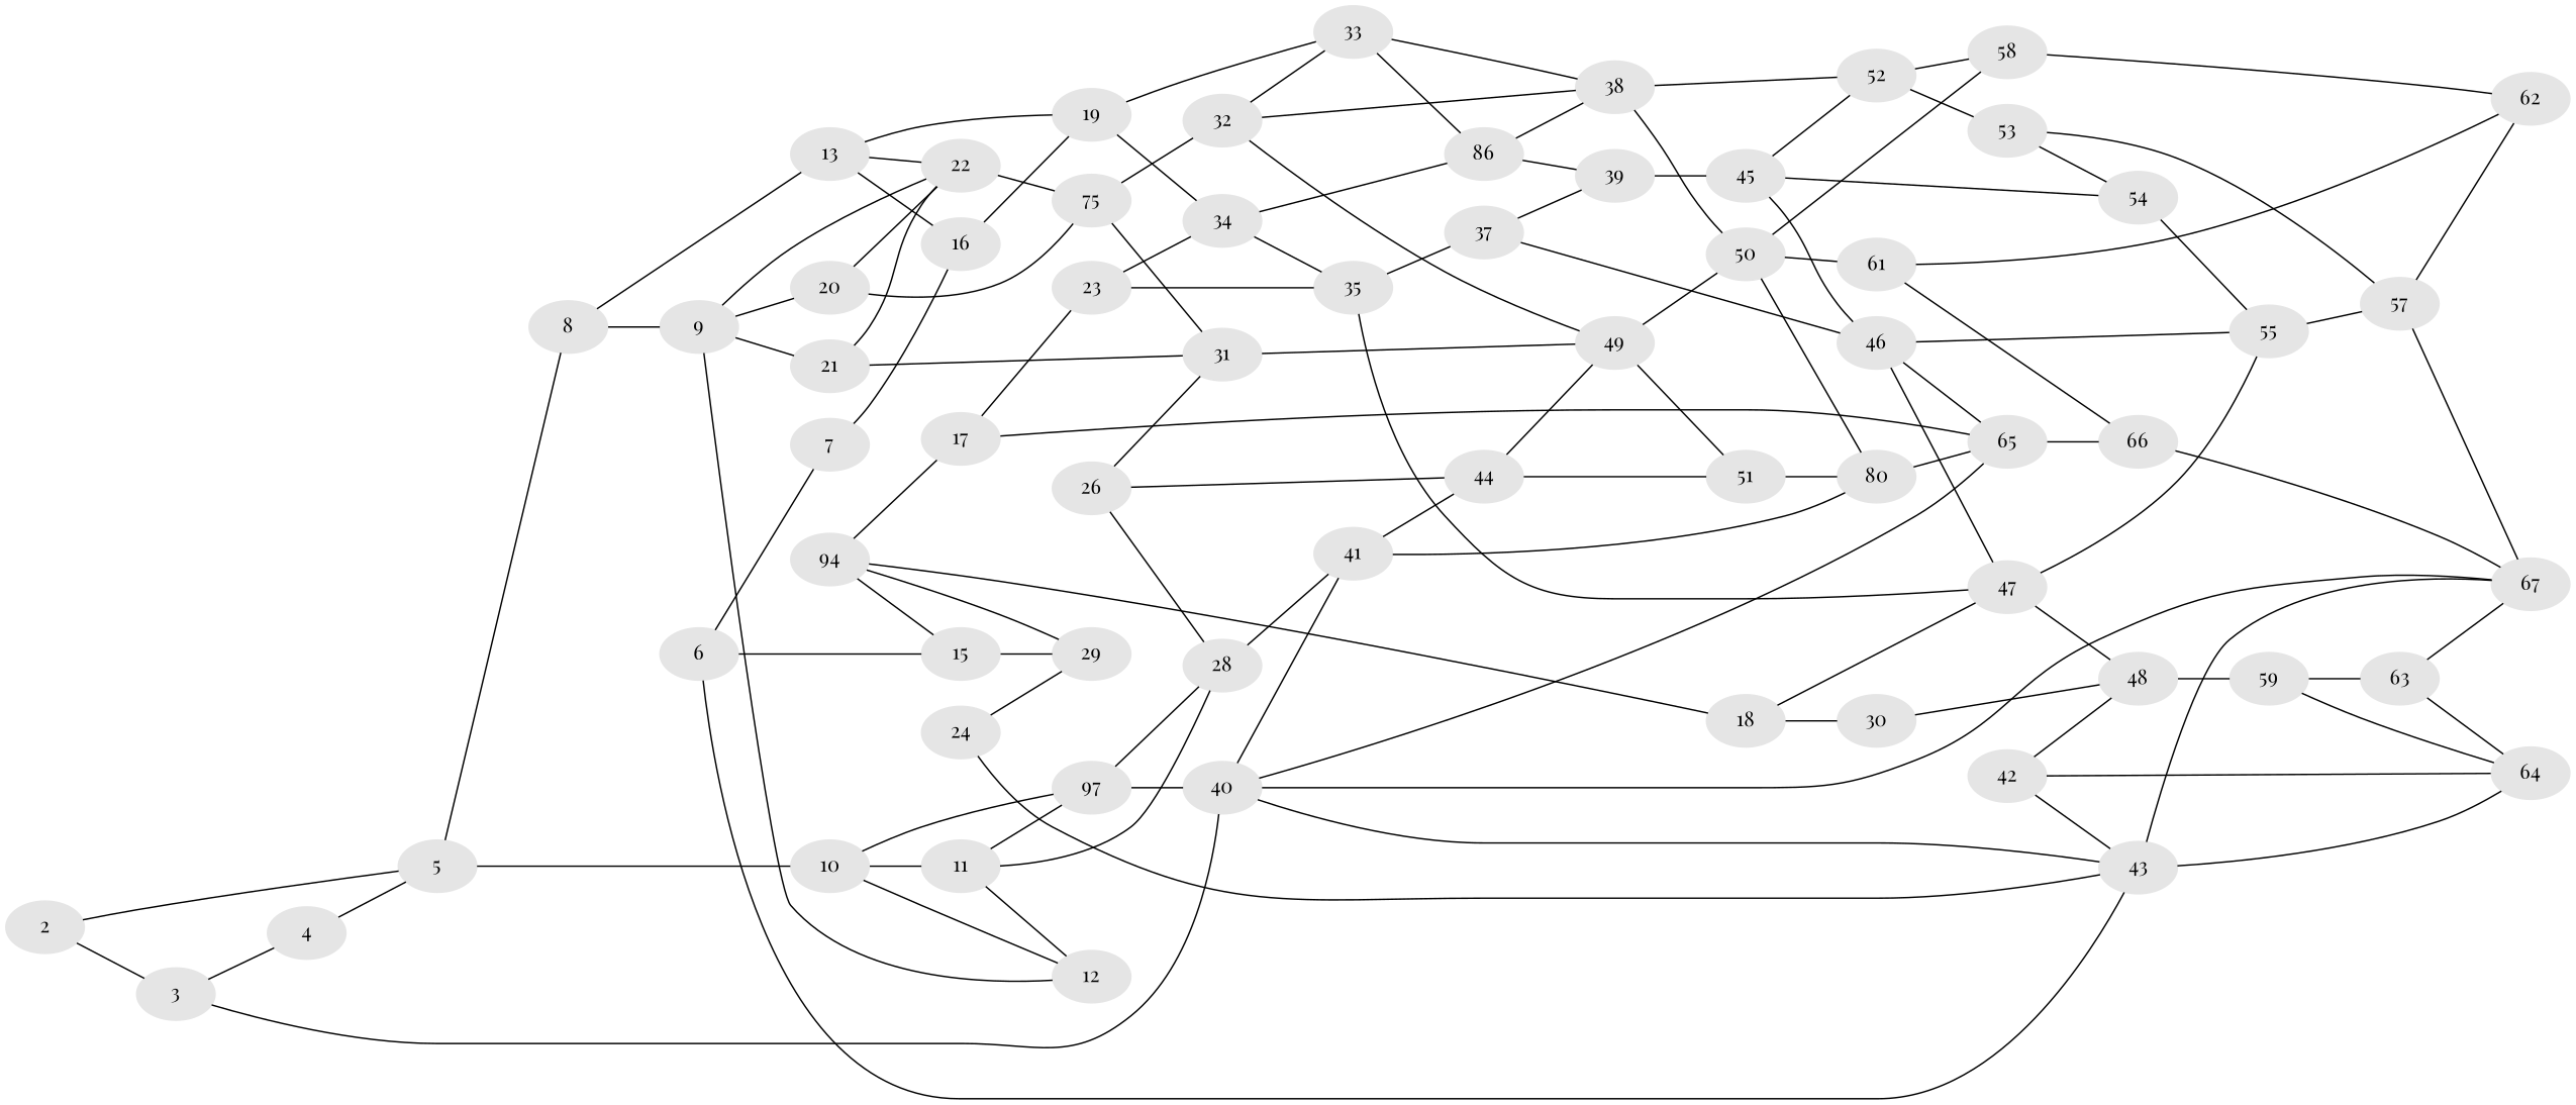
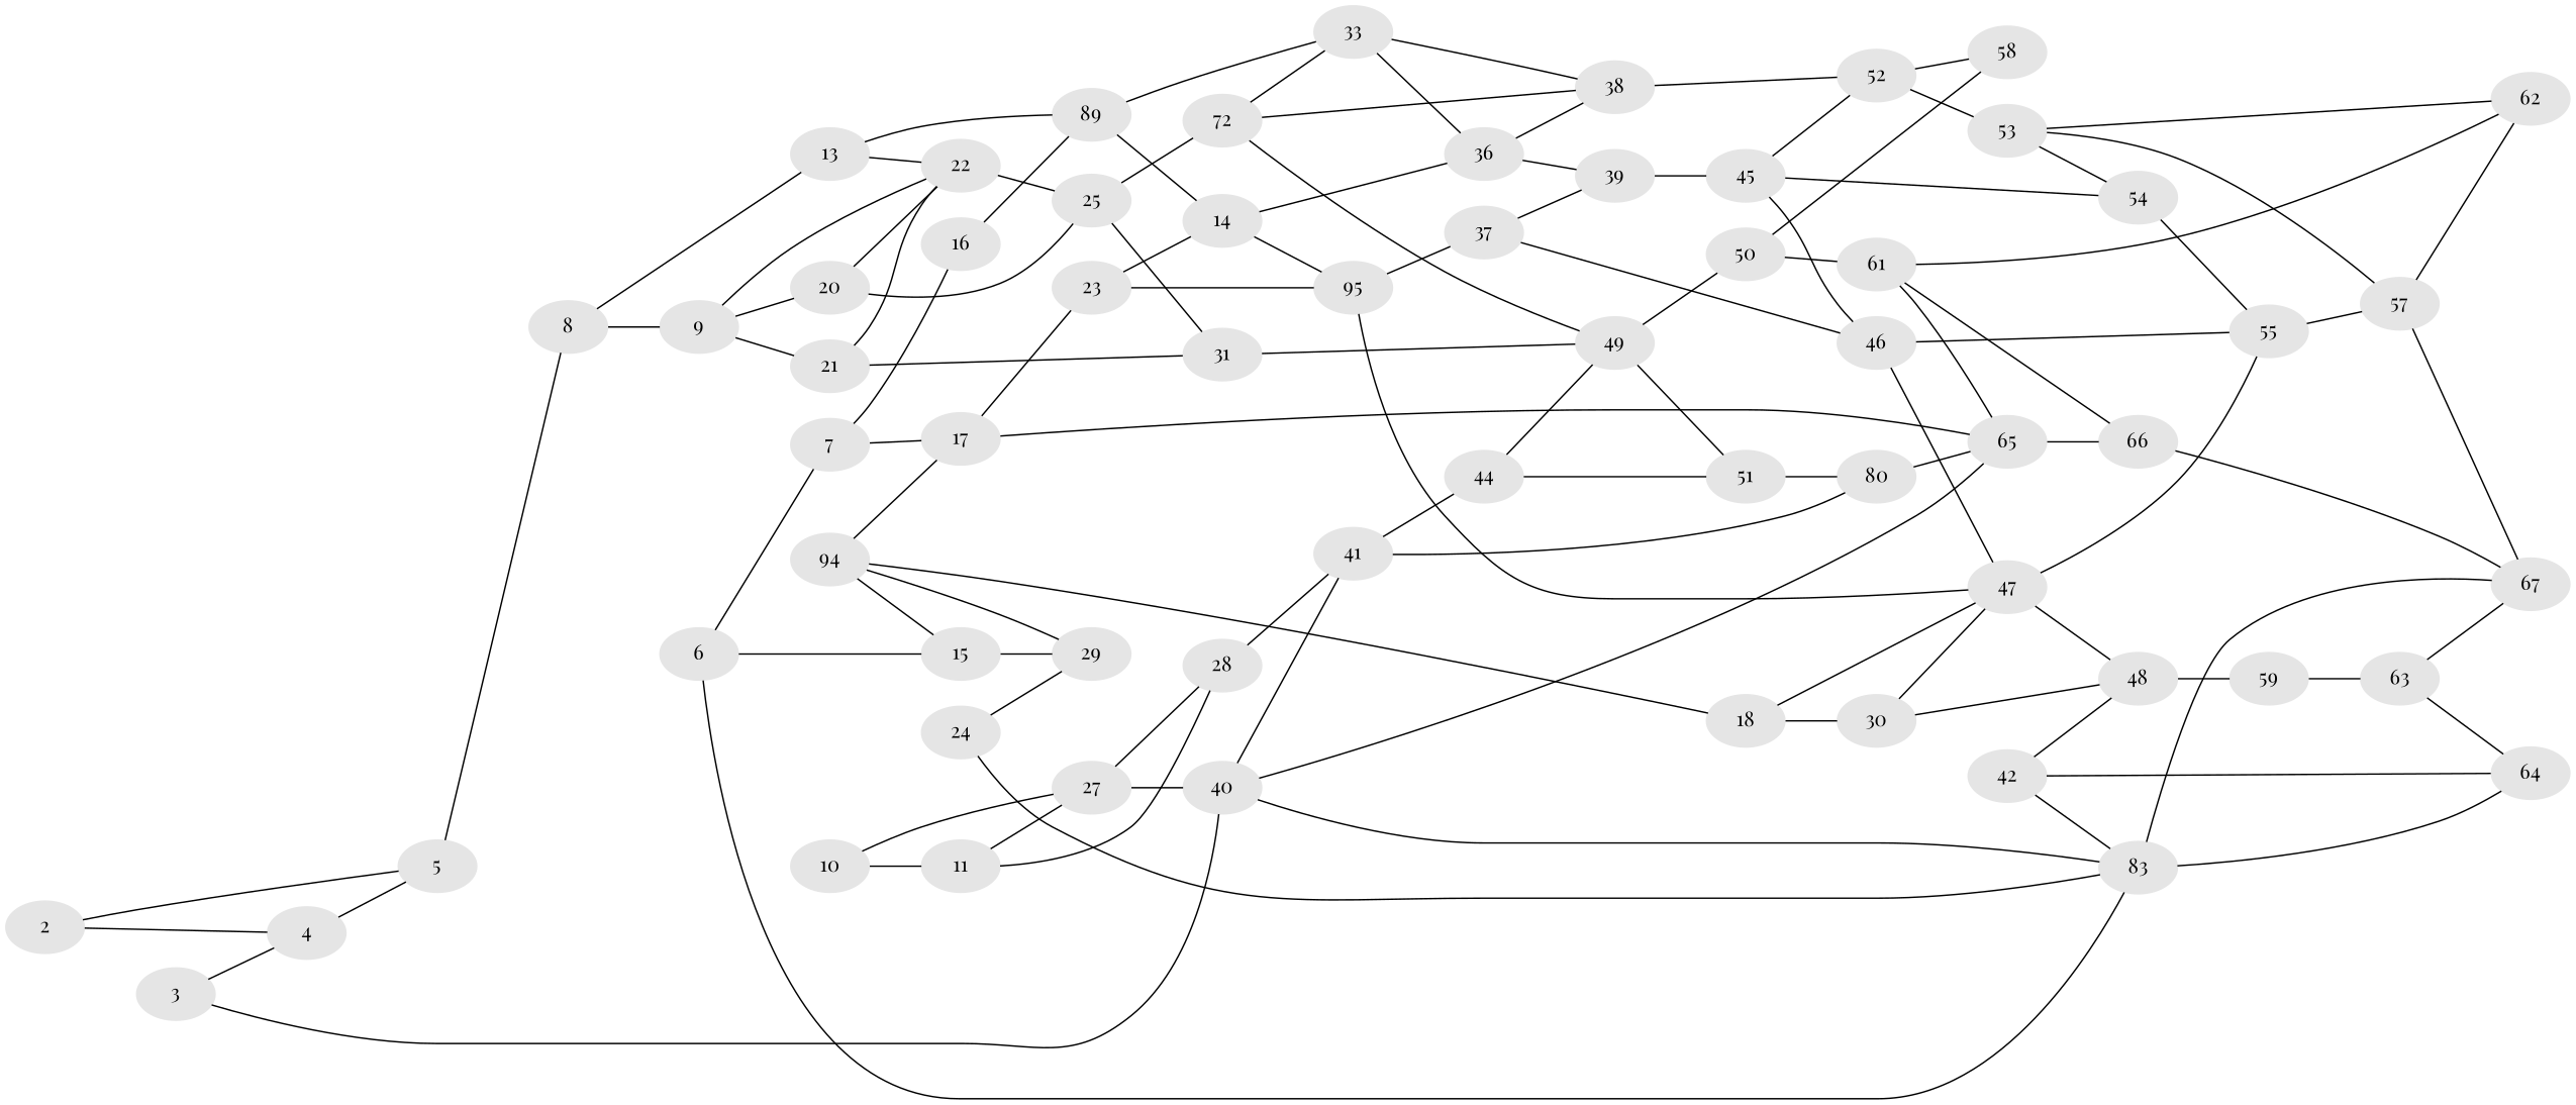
  graph {
    fontname="Playfair Display"
    rankdir=LR
    node [color=gray90 fontname="Playfair Display" style=filled]
    edge [fontname="Playfair Display" weight=1.0]
    2
    4
    5
    3
    40
    8
    10
    7
    16
    17
-   43
+   43 [label=83]
    41
    65
    67
    9
    13
-   12
    11
-   27 [label=97]
+   27
    6
    15
    29
    64
-   19
+   19 [label=89]
    23
    20
    22
    21
-   25 [label=75]
+   25
    28
    31
    33
-   34
+   34 [label=14]
    n34 [label=94]
    18
    30
    47
    24
-   35
+   35 [label=95]
    48
    55
    38
-   36 [label=86]
-   32
+   36
+   32 [label=72]
    49
    37
-   26
    44
    51
    n50 [label=80]
    42
    59
    50
    52
    39
    46
    45
    58
    61
    53
    54
    66
    57
    63
    62
-   2 -- 3
+   2 -- 4
    2 -- 5
    4 -- 5
    5 -- 8
-   5 -- 10
    3 -- 4
    3 -- 40
    40 -- 43
    40 -- 41
    40 -- 65
-   40 -- 67
    8 -- 9
    8 -- 13
-   10 -- 12
    10 -- 11
    10 -- 27
    7 -- 16
+   7 -- 17
    16 -- 19
    17 -- 65
    17 -- 23
    43 -- 67
    43 -- 64
    41 -- 44
    41 -- n50
    65 -- 66
-   9 -- 12
    9 -- 20
    9 -- 22
    9 -- 21
-   13 -- 16
    13 -- 19
    13 -- 22
-   11 -- 12
    11 -- 27
    11 -- 28
    27 -- 40
    27 -- 28
    6 -- 7
    6 -- 43
    6 -- 15
    15 -- 29
    19 -- 33
    19 -- 34
    23 -- 34
    23 -- 35
    20 -- 22
    20 -- 25
    22 -- 25
    21 -- 22
    21 -- 31
    25 -- 31
    25 -- 32
    28 -- 41
    31 -- 49
    33 -- 38
    33 -- 36
    34 -- 35
    34 -- 36
    n34 -- 17
    n34 -- 15
    n34 -- 29
    n34 -- 18
    18 -- 30
    18 -- 47
+   30 -- 47
    30 -- 48
    47 -- 48
    47 -- 55
    24 -- 43
    24 -- 29
    35 -- 47
    35 -- 37
    48 -- 59 [weight=2.0]
    55 -- 57
-   38 -- 50
    38 -- 52
    36 -- 38
    36 -- 39
    32 -- 33
    32 -- 38
    32 -- 49
    49 -- 51
    49 -- 50 [weight=2.0]
    37 -- 39
    37 -- 46
-   26 -- 28
-   26 -- 31
-   26 -- 44
    44 -- 49
    44 -- 51
    51 -- n50
    n50 -- 65
    42 -- 43
    42 -- 64
    42 -- 48
-   59 -- 64
    59 -- 63
-   50 -- n50
    50 -- 58
    50 -- 61
    52 -- 58
    52 -- 53
    39 -- 45
    46 -- 47
    46 -- 55
    45 -- 52
    45 -- 46
    45 -- 54
-   58 -- 62
-   46 -- 65
+   53 -- 62
+   61 -- 65
    61 -- 66
    61 -- 62
    53 -- 54
    53 -- 57
    54 -- 55
    66 -- 67
    57 -- 67
    57 -- 62
    63 -- 67 [weight=2.0]
    63 -- 64
  }
